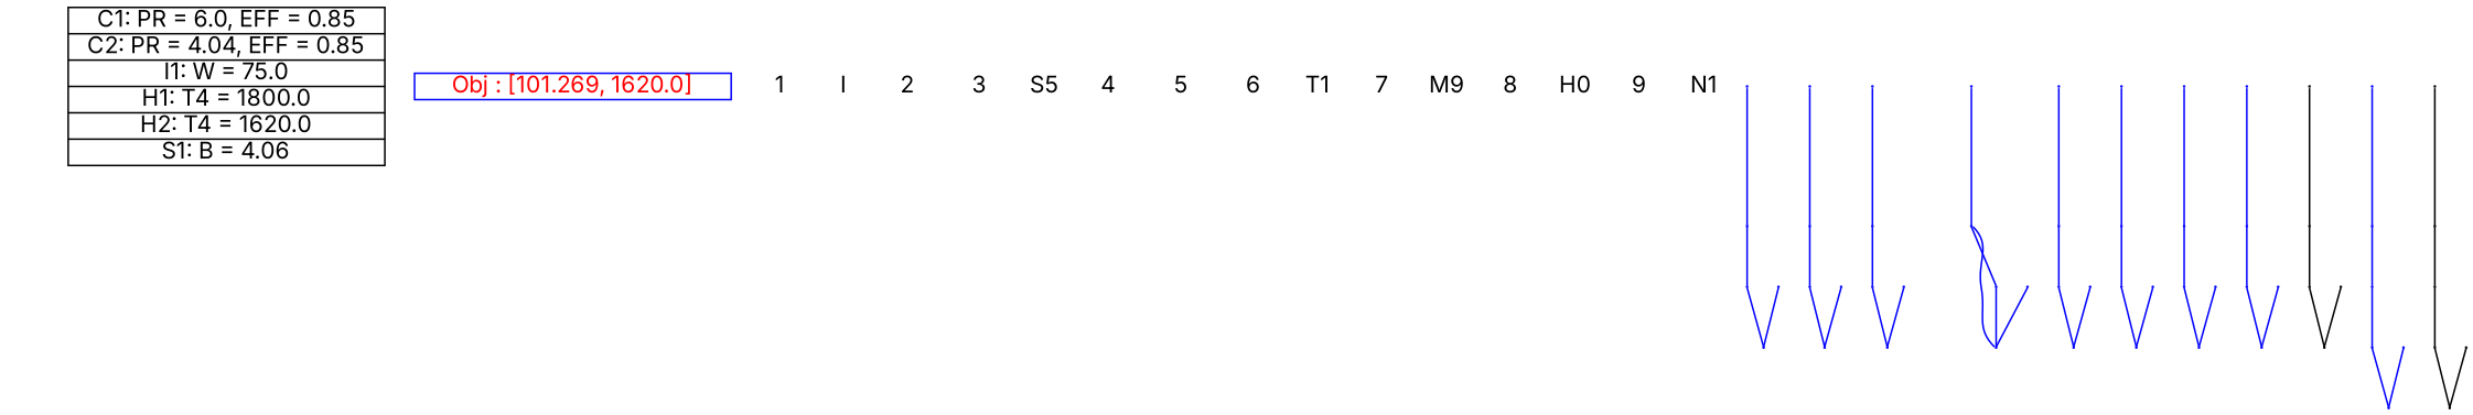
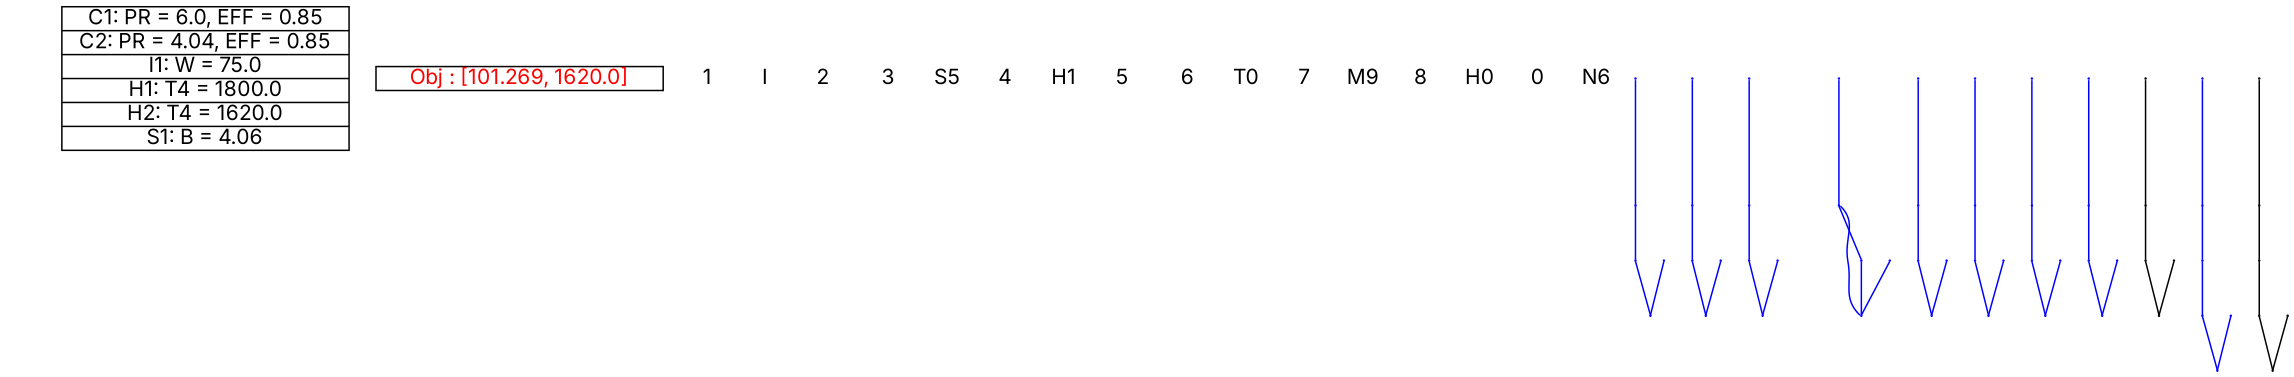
  graph {
    fontname=Inter
    node [color=blue fixedsize=true fontname=Inter shape=point]
    edge [color=blue fontname=Inter]
    sizeNode1 [color=white height=0.01 width=0.01]
    sizeNode2 [color=white height=0.01 width=0.01]
    n3 [color=black height=1.3333333333333333 label="{C1:  PR = 6.0, EFF = 0.85|C2:  PR = 4.04, EFF = 0.85|I1:  W = 75.0|H1:  T4 = 1800.0|H2:  T4 = 1620.0|S1:  B = 4.06}" shape=record width=2.6666666666666665]
-   n4 [fontcolor=red height=0.2222222222222222 label="Obj : [101.269, 1620.0]" shape=box width=2.6666666666666665]
+   n4 [color=black fontcolor=red height=0.2222222222222222 label="Obj : [101.269, 1620.0]" shape=box width=2.6666666666666665]
    1 [color=white height=0 shape=box width=0 fixedsize=""]
    n6 [color=white height=0.2222222222222222 label=I shape=box style=filled width=0.2222222222222222]
    2 [color=white height=0 shape=box width=0 fixedsize=""]
    3 [color=white height=0 shape=box width=0 fixedsize=""]
    n9 [color=white height=0.2222222222222222 label=S5 shape=box style=filled width=0.2222222222222222]
    4 [color=white height=0 shape=box width=0 fixedsize=""]
+   n11 [color=white height=0.2222222222222222 label=H1 shape=box style=filled width=0.2222222222222222]
    5 [color=white height=0 shape=box width=0 fixedsize=""]
    6 [color=white height=0 shape=box width=0 fixedsize=""]
-   n14 [color=white height=0.2222222222222222 label=T1 shape=box style=filled width=0.2222222222222222]
+   n14 [color=white height=0.2222222222222222 label=T0 shape=box style=filled width=0.2222222222222222]
    7 [color=white height=0 shape=box width=0 fixedsize=""]
    n16 [color=white height=0.2222222222222222 label=M9 shape=box style=filled width=0.2222222222222222]
    8 [color=white height=0 shape=box width=0 fixedsize=""]
    n18 [color=white height=0.2222222222222222 label=H0 shape=box style=filled width=0.2222222222222222]
-   9 [color=white height=0 shape=box width=0 fixedsize=""]
-   n20 [color=white height=0.2222222222222222 label=N1 shape=box style=filled width=0.2222222222222222]
+   9 [color=white height=0 shape=box width=0 label=0 fixedsize=""]
+   n20 [color=white height=0.2222222222222222 label=N6 shape=box style=filled width=0.2222222222222222]
    "1_e" [height=0.01 width=0.01]
    "1s_e" [height=0.01 width=0.01]
    blankNode249 [height=0.01 width=0.01]
    C1t_nw [height=0.01 width=0.01]
    C1_nw [height=0.01 width=0.01]
    C1_ne [height=0.01 width=0.01]
    C1s_ne [height=0.01 width=0.01]
    blankNode250 [height=0.01 width=0.01]
    S1t_w [height=0.01 width=0.01]
    S1_w [height=0.01 width=0.01]
    S1_ne [height=0.01 width=0.01]
    S1s_ne [height=0.01 width=0.01]
    blankNode251 [height=0.01 width=0.01]
    H1t_w [height=0.01 width=0.01]
    H1_w [height=0.01 width=0.01]
    S1_se [height=0.01 width=0.01]
    S1s_se [height=0.01 width=0.01]
    C2t_nw [height=0.01 width=0.01]
    blankNode252 [height=0.01 width=0.01]
    C2_nw [height=0.01 width=0.01]
    H1_e [height=0.01 width=0.01]
    H1s_e [height=0.01 width=0.01]
    blankNode253 [height=0.01 width=0.01]
    T1t_nw [height=0.01 width=0.01]
    T1_nw [height=0.01 width=0.01]
    T1_ne [height=0.01 width=0.01]
    T1s_ne [height=0.01 width=0.01]
    blankNode254 [height=0.01 width=0.01]
    M1t_nw [height=0.01 width=0.01]
    M1_nw [height=0.01 width=0.01]
    M1_e [height=0.01 width=0.01]
    M1s_e [height=0.01 width=0.01]
    blankNode255 [height=0.01 width=0.01]
    H2t_w [height=0.01 width=0.01]
    H2_w [height=0.01 width=0.01]
    H2_e [height=0.01 width=0.01]
    H2s_e [height=0.01 width=0.01]
    blankNode256 [height=0.01 width=0.01]
    N1t_w [height=0.01 width=0.01]
    N1_w [height=0.01 width=0.01]
    C2_e [color=black height=0.01 width=0.01]
    C2s_e [color=black height=0.01 width=0.01]
    blankNode257 [color=black height=0.01 width=0.01]
    T1t_w [color=black height=0.01 width=0.01]
    T1_w [color=black height=0.01 width=0.01]
    C2_ne [height=0.01 width=0.01]
    C2s_ne [height=0.01 width=0.01]
    blankNode258 [height=0.01 width=0.01]
    blankNode259 [height=0.01 width=0.01]
    M1_sw [height=0.01 width=0.01]
    M1t_sw [height=0.01 width=0.01]
    C1_w [color=black height=0.01 width=0.01]
    C1s_w [color=black height=0.01 width=0.01]
    blankNode260 [color=black height=0.01 width=0.01]
    blankNode261 [color=black height=0.01 width=0.01]
    T1_e [color=black height=0.01 width=0.01]
    T1t_e [color=black height=0.01 width=0.01]
    "1_e" -- "1s_e"
    "1s_e" -- blankNode249
    blankNode249 -- C1t_nw
    C1_nw -- C1t_nw
    C1_ne -- C1s_ne
    C1s_ne -- blankNode250
    blankNode250 -- S1t_w
    S1_w -- S1t_w
    S1_ne -- S1s_ne
    S1s_ne -- blankNode251
    blankNode251 -- H1t_w
    H1_w -- H1t_w
    S1_se -- S1s_se
    S1s_se -- C2t_nw [headport=nw tailport=se]
    S1s_se -- blankNode252
    blankNode252 -- C2t_nw
    C2_nw -- C2t_nw
    H1_e -- H1s_e
    H1s_e -- blankNode253
    blankNode253 -- T1t_nw
    T1_nw -- T1t_nw
    T1_ne -- T1s_ne
    T1s_ne -- blankNode254
    blankNode254 -- M1t_nw
    M1_nw -- M1t_nw
    M1_e -- M1s_e
    M1s_e -- blankNode255
    blankNode255 -- H2t_w
    H2_w -- H2t_w
    H2_e -- H2s_e
    H2s_e -- blankNode256
    blankNode256 -- N1t_w
    N1_w -- N1t_w
    C2_e -- C2s_e [color=black]
    C2s_e -- blankNode257 [color=black]
    blankNode257 -- T1t_w [color=black]
    T1_w -- T1t_w [color=black]
    C2_ne -- C2s_ne
    C2s_ne -- blankNode258
    blankNode258 -- blankNode259
    blankNode259 -- M1t_sw
    M1_sw -- M1t_sw
    C1_w -- C1s_w [color=black]
    C1s_w -- blankNode260 [color=black]
    blankNode260 -- blankNode261 [color=black]
    blankNode261 -- T1t_e [color=black]
    T1_e -- T1t_e [color=black]
  }
